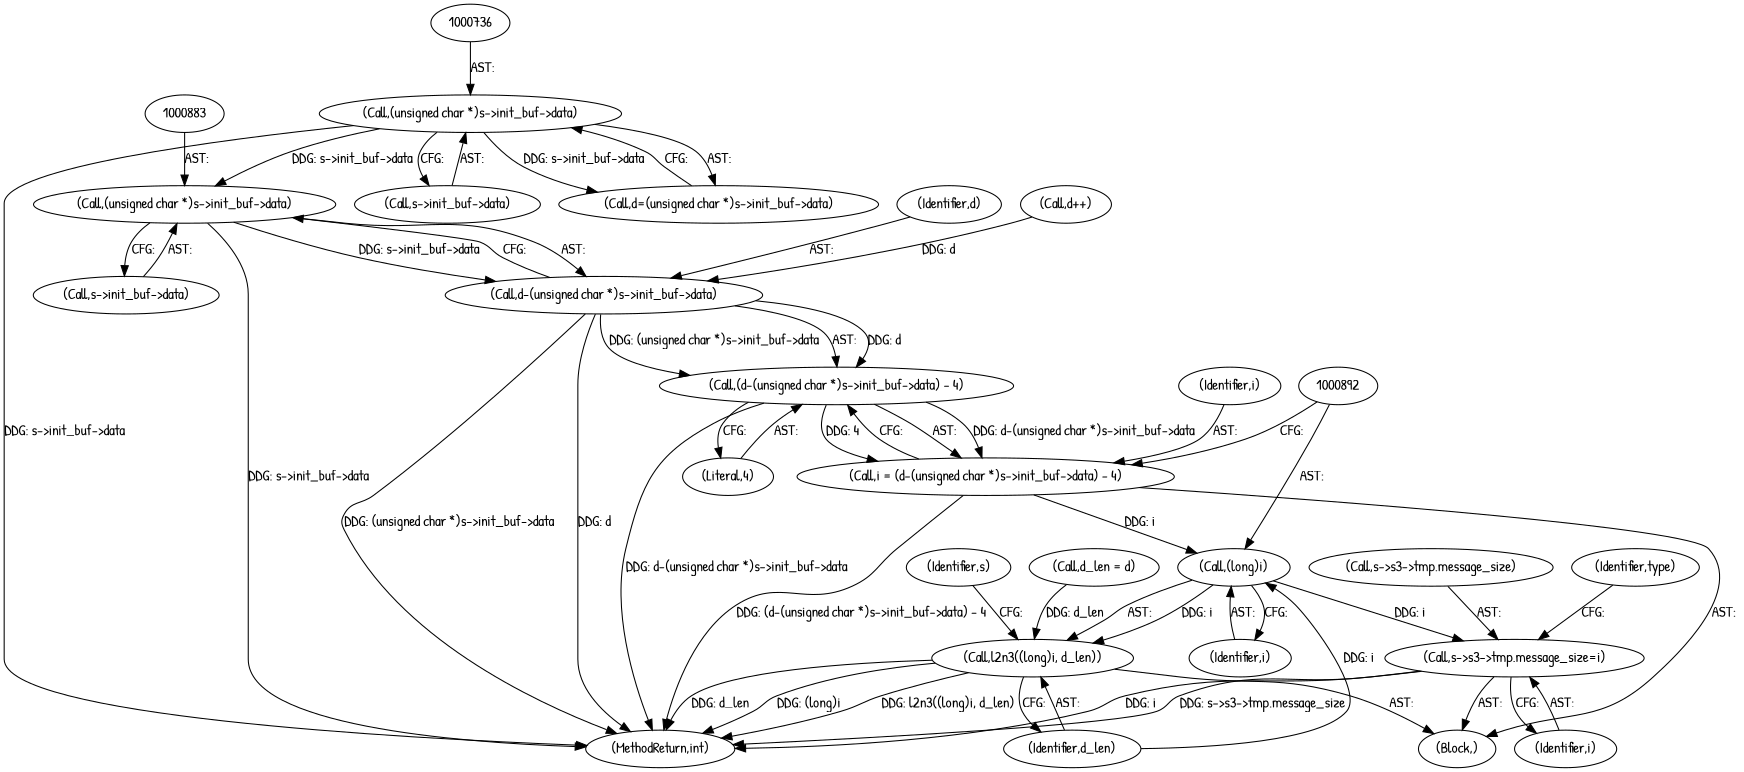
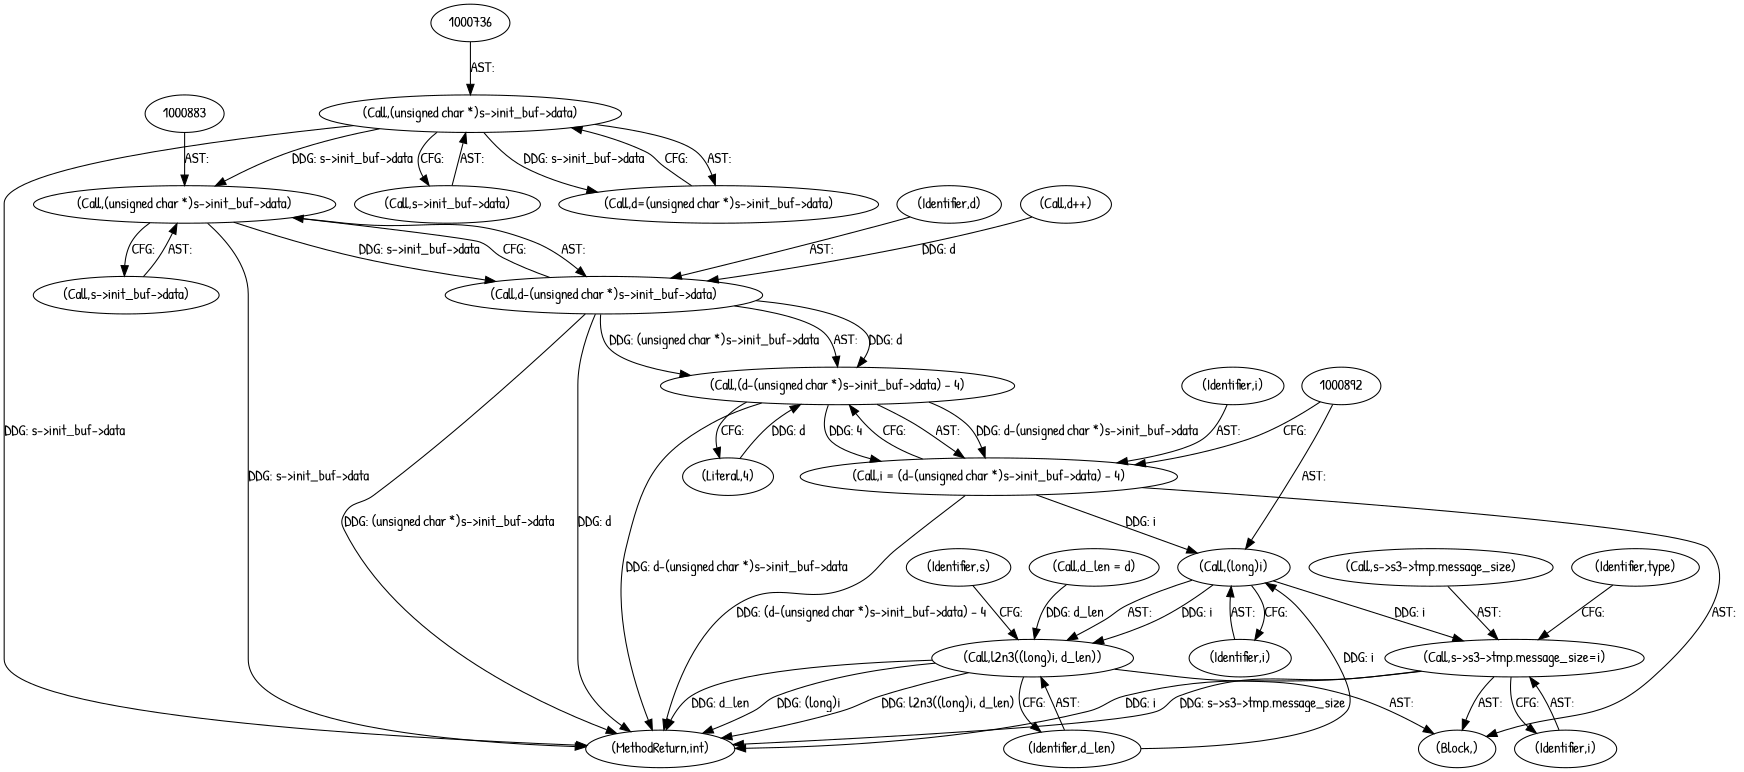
  digraph {
    fontname="Patrick Hand"
    node [fontname="Patrick Hand"]
    edge [fontname="Patrick Hand"]
    n1 [label="(Call,(unsigned char *)s->init_buf->data)"]
    n2 [label="(Call,d-(unsigned char *)s->init_buf->data)"]
    n3 [label="(Call,s->init_buf->data)"]
    n4 [label="(MethodReturn,int)"]
    n5 [label="(Call,(d-(unsigned char *)s->init_buf->data) - 4)"]
    n6 [label="(Call,(unsigned char *)s->init_buf->data)"]
    n7 [label="(Call,s->init_buf->data)"]
    n8 [label="(Call,d=(unsigned char *)s->init_buf->data)"]
    n9 [label="(Call,i = (d-(unsigned char *)s->init_buf->data) - 4)"]
    n10 [label="(Literal,4)"]
    n11 [label="(Call,(long)i)"]
    n12 [label="(Block,)"]
    n13 [label="(Call,l2n3((long)i, d_len))"]
    n14 [label="(Call,s->s3->tmp.message_size=i)"]
    n15 [label="(Identifier,i)"]
    n16 [label="(Identifier,d_len)"]
    n17 [label="(Identifier,i)"]
    n18 [label="(Call,s->s3->tmp.message_size)"]
    n19 [label="(Call,d_len = d)"]
    n20 [label="(Call,d++)"]
    n21 [label="(Identifier,d)"]
    n22 [label="(Identifier,type)"]
    n23 [label="(Identifier,s)"]
    n24 [label="(Identifier,i)"]
    1000883
    1000736
    1000892
    n1 -> n2 [label="AST: "]
    n1 -> n2 [label="DDG: s->init_buf->data"]
    n1 -> n3 [label="CFG: "]
    n1 -> n4 [label="DDG: s->init_buf->data"]
    n2 -> n1 [label="CFG: "]
    n2 -> n4 [label="DDG: d"]
    n2 -> n4 [label="DDG: (unsigned char *)s->init_buf->data"]
    n2 -> n5 [label="AST: "]
    n2 -> n5 [label="DDG: d"]
    n2 -> n5 [label="DDG: (unsigned char *)s->init_buf->data"]
    n3 -> n1 [label="AST: "]
    n5 -> n4 [label="DDG: d-(unsigned char *)s->init_buf->data"]
    n5 -> n9 [label="AST: "]
    n5 -> n9 [label="DDG: d-(unsigned char *)s->init_buf->data"]
    n5 -> n9 [label="DDG: 4"]
    n5 -> n10 [label="CFG: "]
    n6 -> n1 [label="DDG: s->init_buf->data"]
    n6 -> n4 [label="DDG: s->init_buf->data"]
    n6 -> n7 [label="CFG: "]
    n6 -> n8 [label="AST: "]
    n6 -> n8 [label="DDG: s->init_buf->data"]
    n7 -> n6 [label="AST: "]
    n8 -> n6 [label="CFG: "]
    n9 -> n4 [label="DDG: (d-(unsigned char *)s->init_buf->data) - 4"]
    n9 -> n5 [label="CFG: "]
    n9 -> n11 [label="DDG: i"]
    n9 -> n12 [label="AST: "]
-   n10 -> n5 [label="AST: "]
+   n10 -> n5 [label="DDG: d"]
    n11 -> n13 [label="AST: "]
    n11 -> n13 [label="DDG: i"]
    n11 -> n14 [label="DDG: i"]
    n11 -> n15 [label="CFG: "]
    n13 -> n4 [label="DDG: (long)i"]
    n13 -> n4 [label="DDG: l2n3((long)i, d_len)"]
    n13 -> n4 [label="DDG: d_len"]
    n13 -> n12 [label="AST: "]
    n13 -> n16 [label="CFG: "]
    n14 -> n4 [label="DDG: i"]
    n14 -> n4 [label="DDG: s->s3->tmp.message_size"]
    n14 -> n12 [label="AST: "]
    n14 -> n17 [label="CFG: "]
    n15 -> n11 [label="AST: "]
    n16 -> n11 [label="DDG: i"]
    n16 -> n13 [label="AST: "]
    n17 -> n14 [label="AST: "]
    n18 -> n14 [label="AST: "]
    n19 -> n13 [label="DDG: d_len"]
    n20 -> n2 [label="DDG: d"]
    n21 -> n2 [label="AST: "]
    n22 -> n14 [label="CFG: "]
    n23 -> n13 [label="CFG: "]
    n24 -> n9 [label="AST: "]
    1000883 -> n1 [label="AST: "]
    1000736 -> n6 [label="AST: "]
    1000892 -> n9 [label="CFG: "]
    1000892 -> n11 [label="AST: "]
  }
